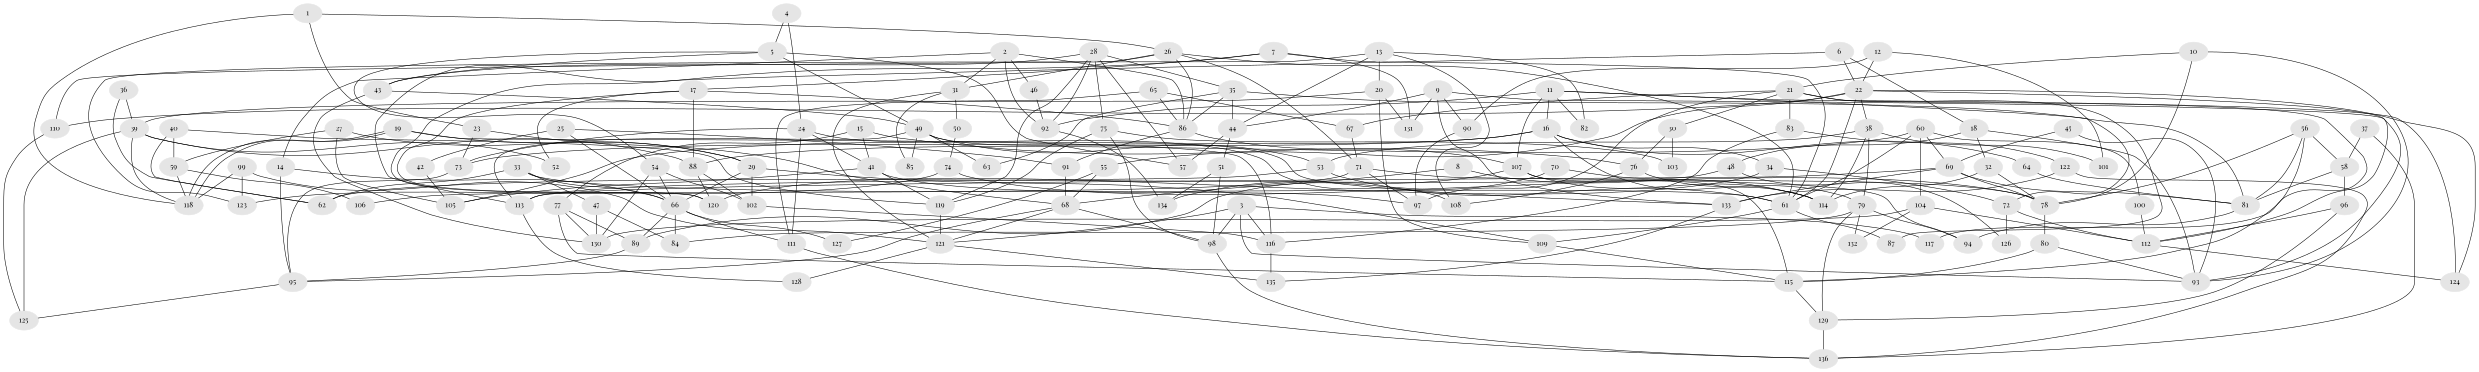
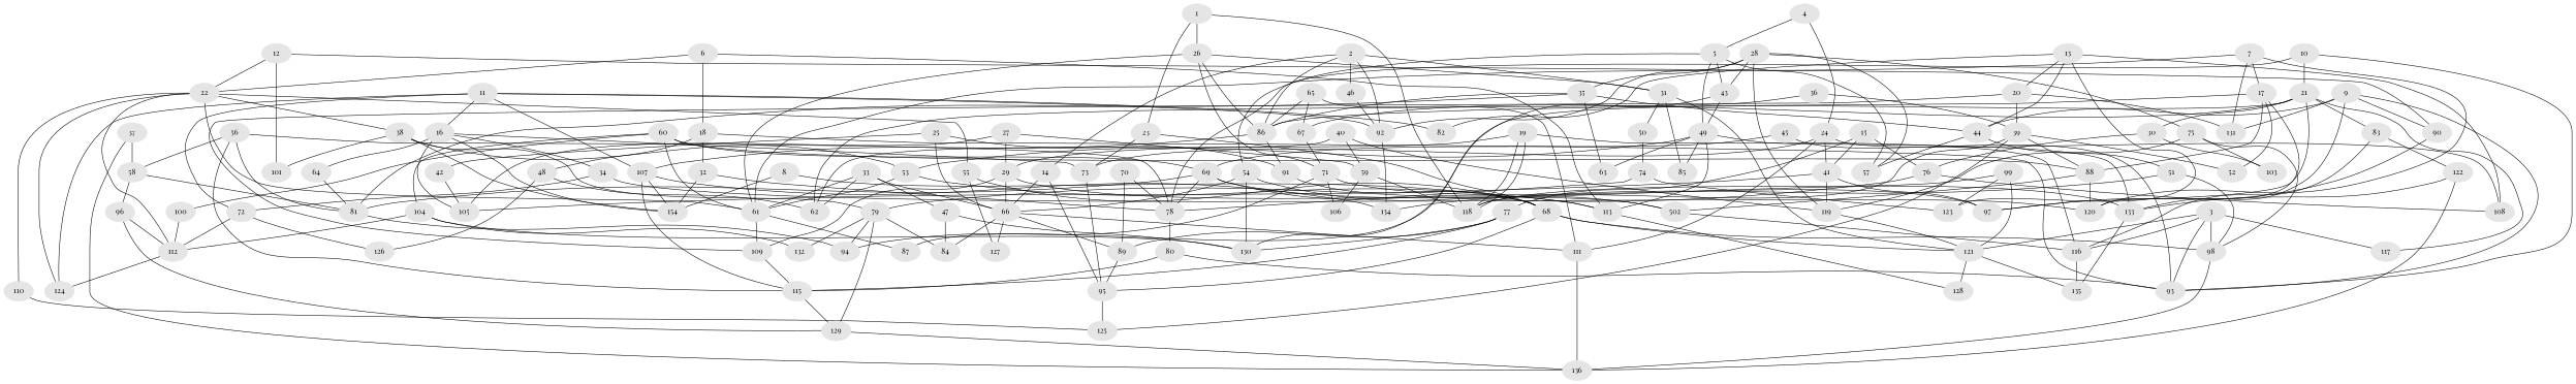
  graph {
    fontname="Playfair Display"
    node [color=gray90 fontname="Playfair Display" style=filled]
    edge [fontname="Playfair Display"]
    1
    23
    26
    118
    68
    73
    31
    86
    61
    110
    71
    2
    14
    46
    92
    66
    95
    121
    50
    85
    107
    91
    134
    3
    93
    98
    116
    117
    136
    135
    128
    4
    5
    24
    43
    49
    54
    57
    108
    41
    111
    130
    113
    133
    63
    53
-   102
+   102 [label=502]
    6
    18
    22
    32
    48
    124
    38
    55
    112
    7
    17
    120
    131
    52
    88
    109
    87
    8
-   114
+   114 [label=154]
    9
    44
    90
    51
    97
    10
    21
    78
    30
    67
    83
    80
    11
    16
    72
    82
    34
    64
    105
    126
    115
    12
    101
    13
    20
    123
    39
    84
    127
    89
    125
    15
    76
    77
    119
    79
    81
    62
    19
    29
    103
    122
    25
    42
    106
    94
    27
    59
    28
    35
    75
    74
    33
    47
    36
    37
    58
    96
    129
    132
    40
    45
    69
    56
    60
    100
    104
    65
    70
    99
    1 -- 23
    1 -- 26
    1 -- 118
    23 -- 68
    23 -- 73
    26 -- 31
    26 -- 86
    26 -- 61
-   26 -- 110
    26 -- 71
    68 -- 95
    68 -- 121
    68 -- 98
    73 -- 95
    31 -- 121
    31 -- 50
    31 -- 85
    86 -- 107
    86 -- 91
    61 -- 109
    61 -- 87
    110 -- 125
    71 -- 97
    71 -- 106
    71 -- 94
    2 -- 31
    2 -- 86
    2 -- 14
    2 -- 46
    2 -- 92
    14 -- 66
    14 -- 95
    46 -- 92
    92 -- 134
    66 -- 111
    66 -- 84
    66 -- 127
    66 -- 89
    95 -- 125
    121 -- 135
    121 -- 128
    50 -- 74
    107 -- 134
    107 -- 114
    107 -- 115
    91 -- 68
    3 -- 121
    3 -- 93
    3 -- 98
    3 -- 116
    3 -- 117
    98 -- 136
    116 -- 135
    4 -- 5
    4 -- 24
    5 -- 43
    5 -- 49
    5 -- 54
    5 -- 57
    24 -- 73
    24 -- 108
    24 -- 41
    24 -- 111
    43 -- 49
    43 -- 130
    49 -- 85
    49 -- 113
    49 -- 133
    49 -- 63
    49 -- 53
    54 -- 66
    54 -- 130
    54 -- 102
    41 -- 97
    41 -- 105
    41 -- 119
    111 -- 136
    113 -- 128
    133 -- 135
    53 -- 61
    53 -- 113
    102 -- 116
    6 -- 113
    6 -- 18
    6 -- 22
    18 -- 93
    18 -- 32
    18 -- 48
    22 -- 61
    22 -- 110
    22 -- 124
    22 -- 38
    22 -- 55
    22 -- 112
    32 -- 114
    32 -- 78
    48 -- 126
    48 -- 62
    38 -- 53
    38 -- 114
    38 -- 101
    38 -- 79
    55 -- 68
    55 -- 127
    112 -- 124
    7 -- 61
    7 -- 17
    7 -- 120
    7 -- 131
    17 -- 86
    17 -- 120
    17 -- 52
    17 -- 88
    88 -- 102
    88 -- 120
    109 -- 115
    8 -- 68
    8 -- 114
    9 -- 93
    9 -- 133
    9 -- 131
    9 -- 44
    9 -- 90
    44 -- 57
    44 -- 51
    90 -- 97
    51 -- 134
    51 -- 98
    10 -- 93
    10 -- 21
    10 -- 78
    21 -- 117
    21 -- 87
    21 -- 97
    21 -- 30
    21 -- 67
    21 -- 83
    78 -- 80
    30 -- 76
    30 -- 103
    67 -- 71
    83 -- 116
    83 -- 122
    80 -- 93
    80 -- 115
    11 -- 92
    11 -- 107
    11 -- 124
    11 -- 16
    11 -- 72
    11 -- 82
    16 -- 73
    16 -- 114
    16 -- 34
    16 -- 64
    16 -- 105
    72 -- 112
    72 -- 126
    34 -- 120
    34 -- 72
    64 -- 81
    115 -- 129
    12 -- 22
    12 -- 90
    12 -- 101
    13 -- 108
    13 -- 44
    13 -- 82
    13 -- 20
    13 -- 123
    20 -- 131
    20 -- 109
    20 -- 39
    39 -- 118
    39 -- 52
    39 -- 88
    39 -- 125
    89 -- 95
    15 -- 41
    15 -- 76
    15 -- 77
    76 -- 108
    76 -- 79
    77 -- 130
    77 -- 115
    77 -- 89
    119 -- 121
    79 -- 84
    79 -- 94
    79 -- 129
    79 -- 132
    81 -- 94
    19 -- 118
    19 -- 118
    19 -- 116
    19 -- 29
    29 -- 66
    29 -- 102
    29 -- 109
    122 -- 136
    122 -- 133
    25 -- 66
    25 -- 91
    25 -- 42
    42 -- 105
    27 -- 105
    27 -- 29
    27 -- 59
    59 -- 118
    59 -- 106
    28 -- 92
    28 -- 43
    28 -- 57
    28 -- 119
    28 -- 35
    28 -- 75
    35 -- 86
    35 -- 63
    35 -- 44
    35 -- 81
    75 -- 98
    75 -- 119
    75 -- 103
    74 -- 78
    74 -- 123
    33 -- 61
    33 -- 66
    33 -- 62
    33 -- 47
    47 -- 130
    47 -- 84
    36 -- 39
    36 -- 62
    37 -- 136
    37 -- 58
    58 -- 81
    58 -- 96
    96 -- 112
    96 -- 129
    129 -- 136
    40 -- 119
    40 -- 62
    40 -- 59
    45 -- 93
    45 -- 69
    69 -- 113
    69 -- 133
    69 -- 78
    69 -- 81
    56 -- 78
    56 -- 115
    56 -- 81
    56 -- 58
    60 -- 61
    60 -- 88
    60 -- 69
    60 -- 100
    60 -- 104
    100 -- 112
    104 -- 130
    104 -- 112
    104 -- 132
    65 -- 86
    65 -- 111
    65 -- 67
    70 -- 78
    70 -- 89
    99 -- 118
    99 -- 121
    99 -- 123
  }
